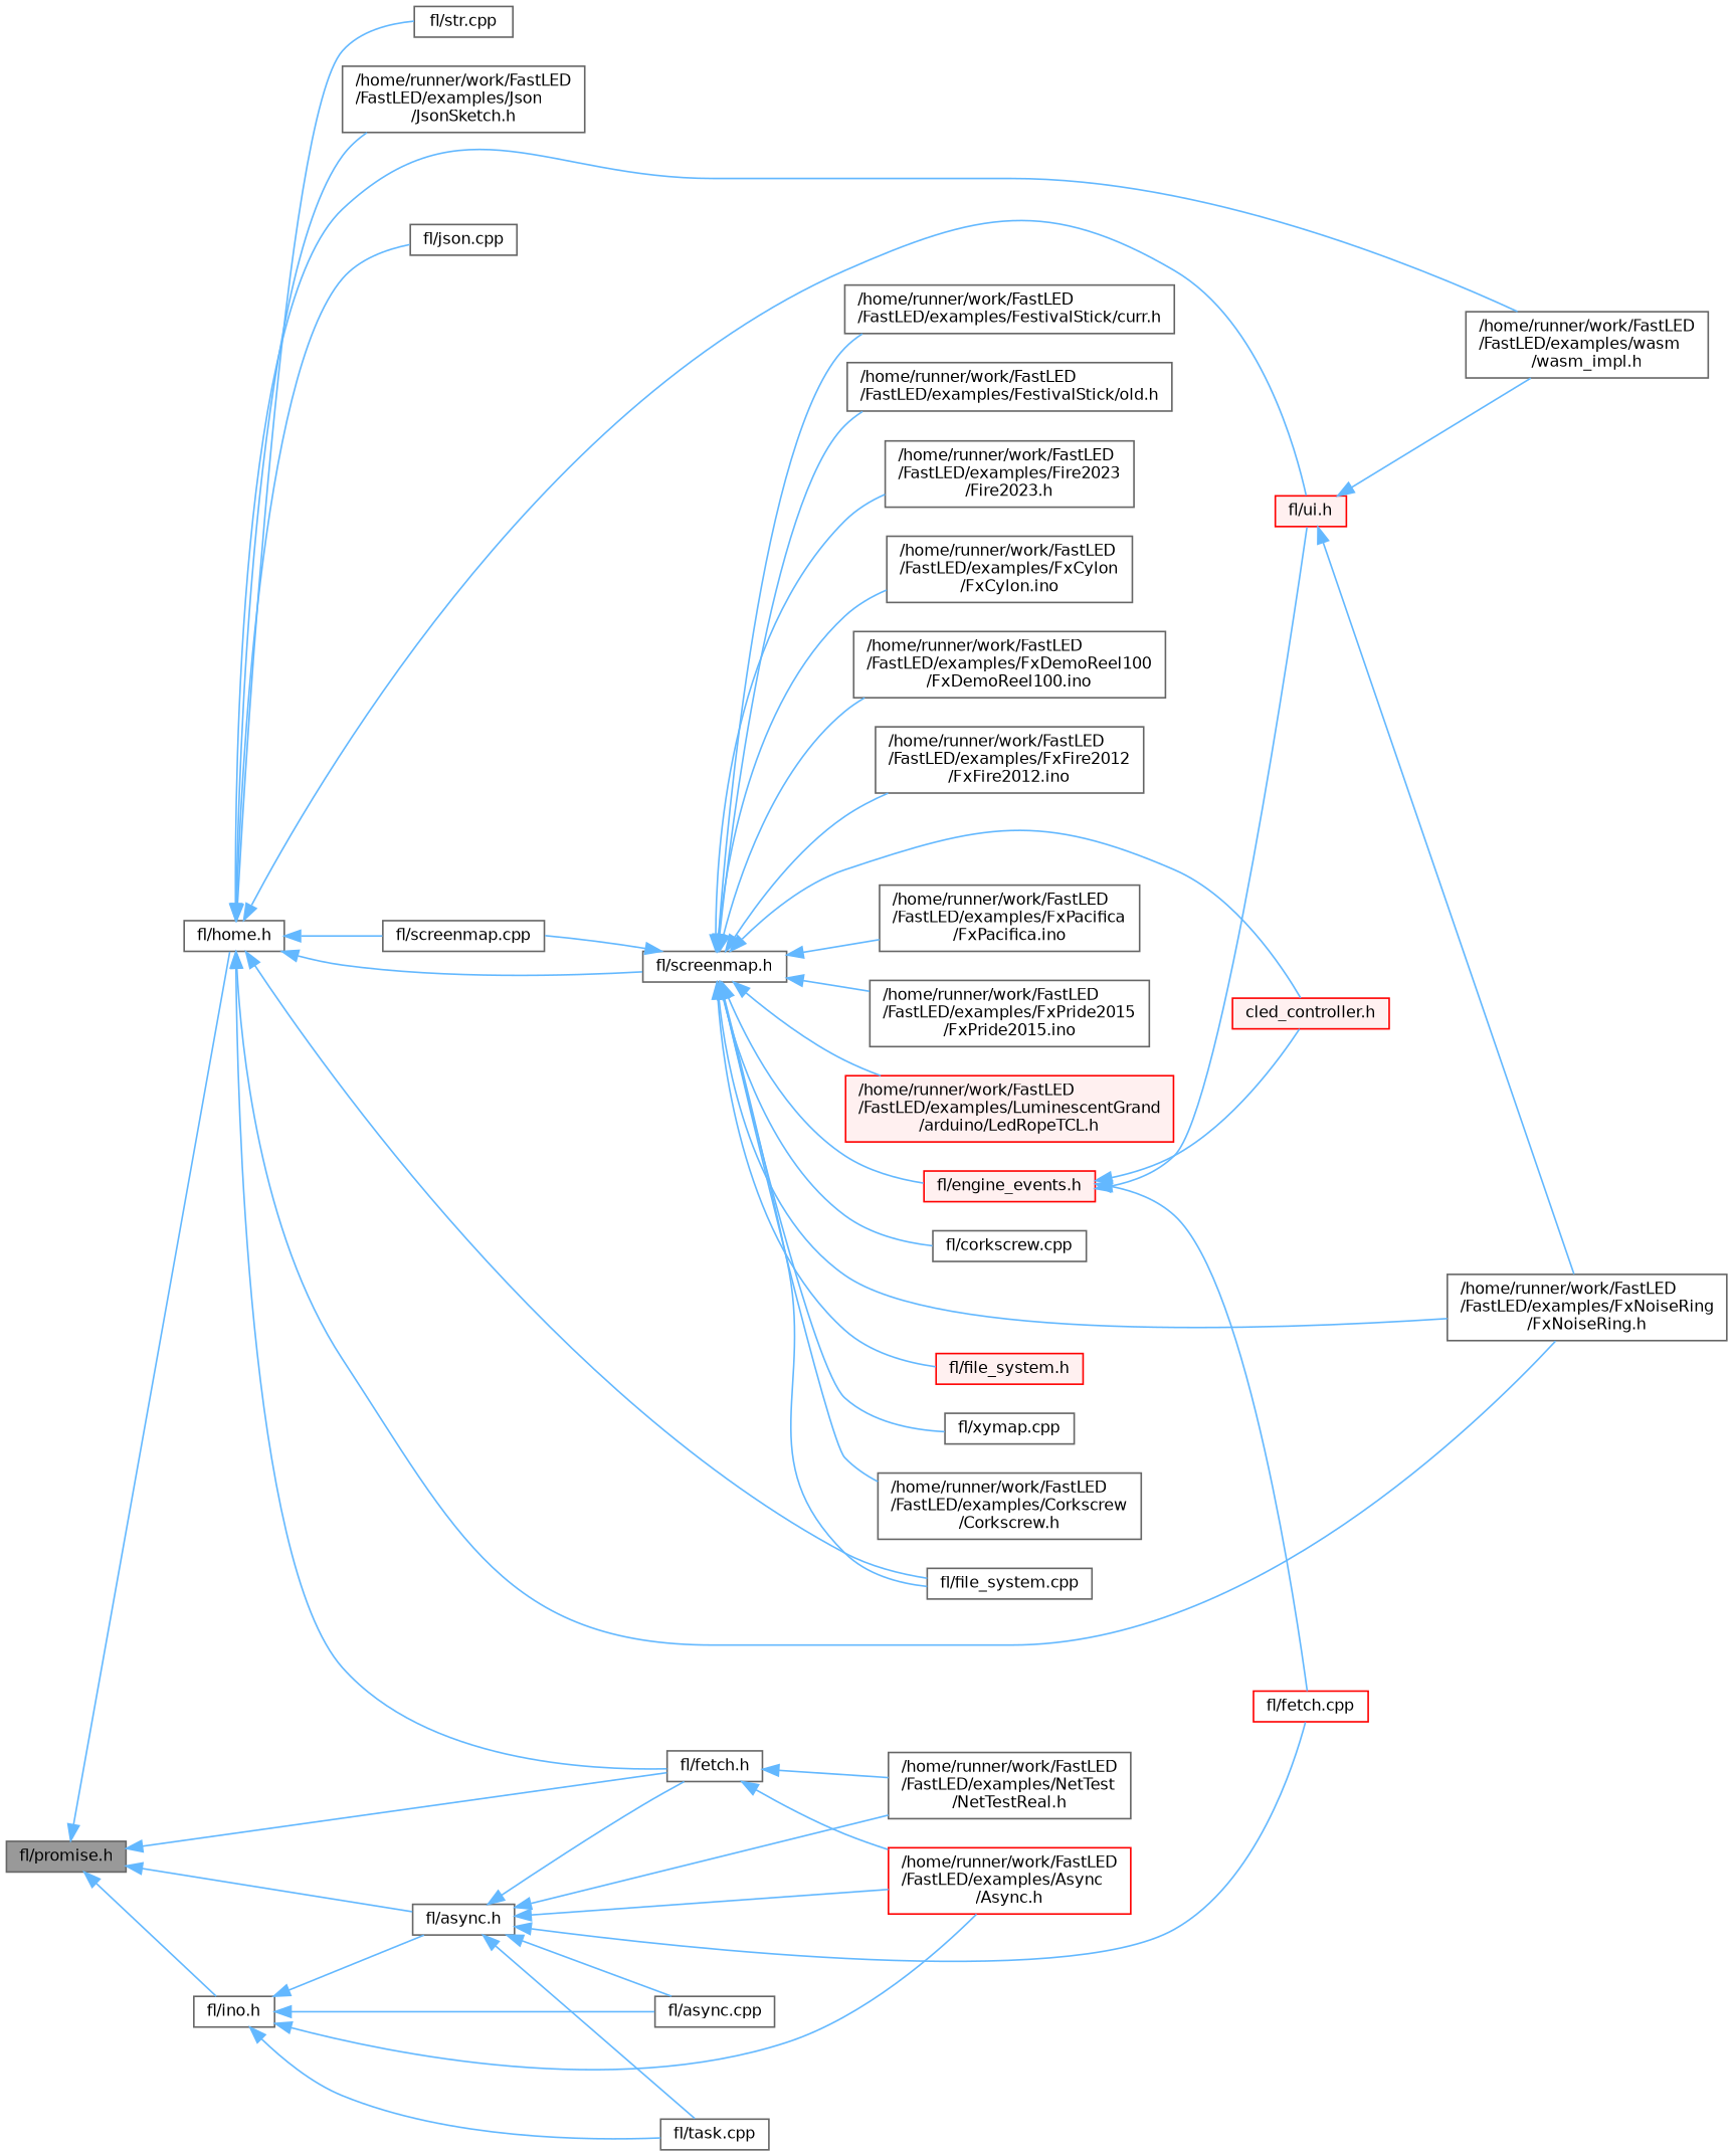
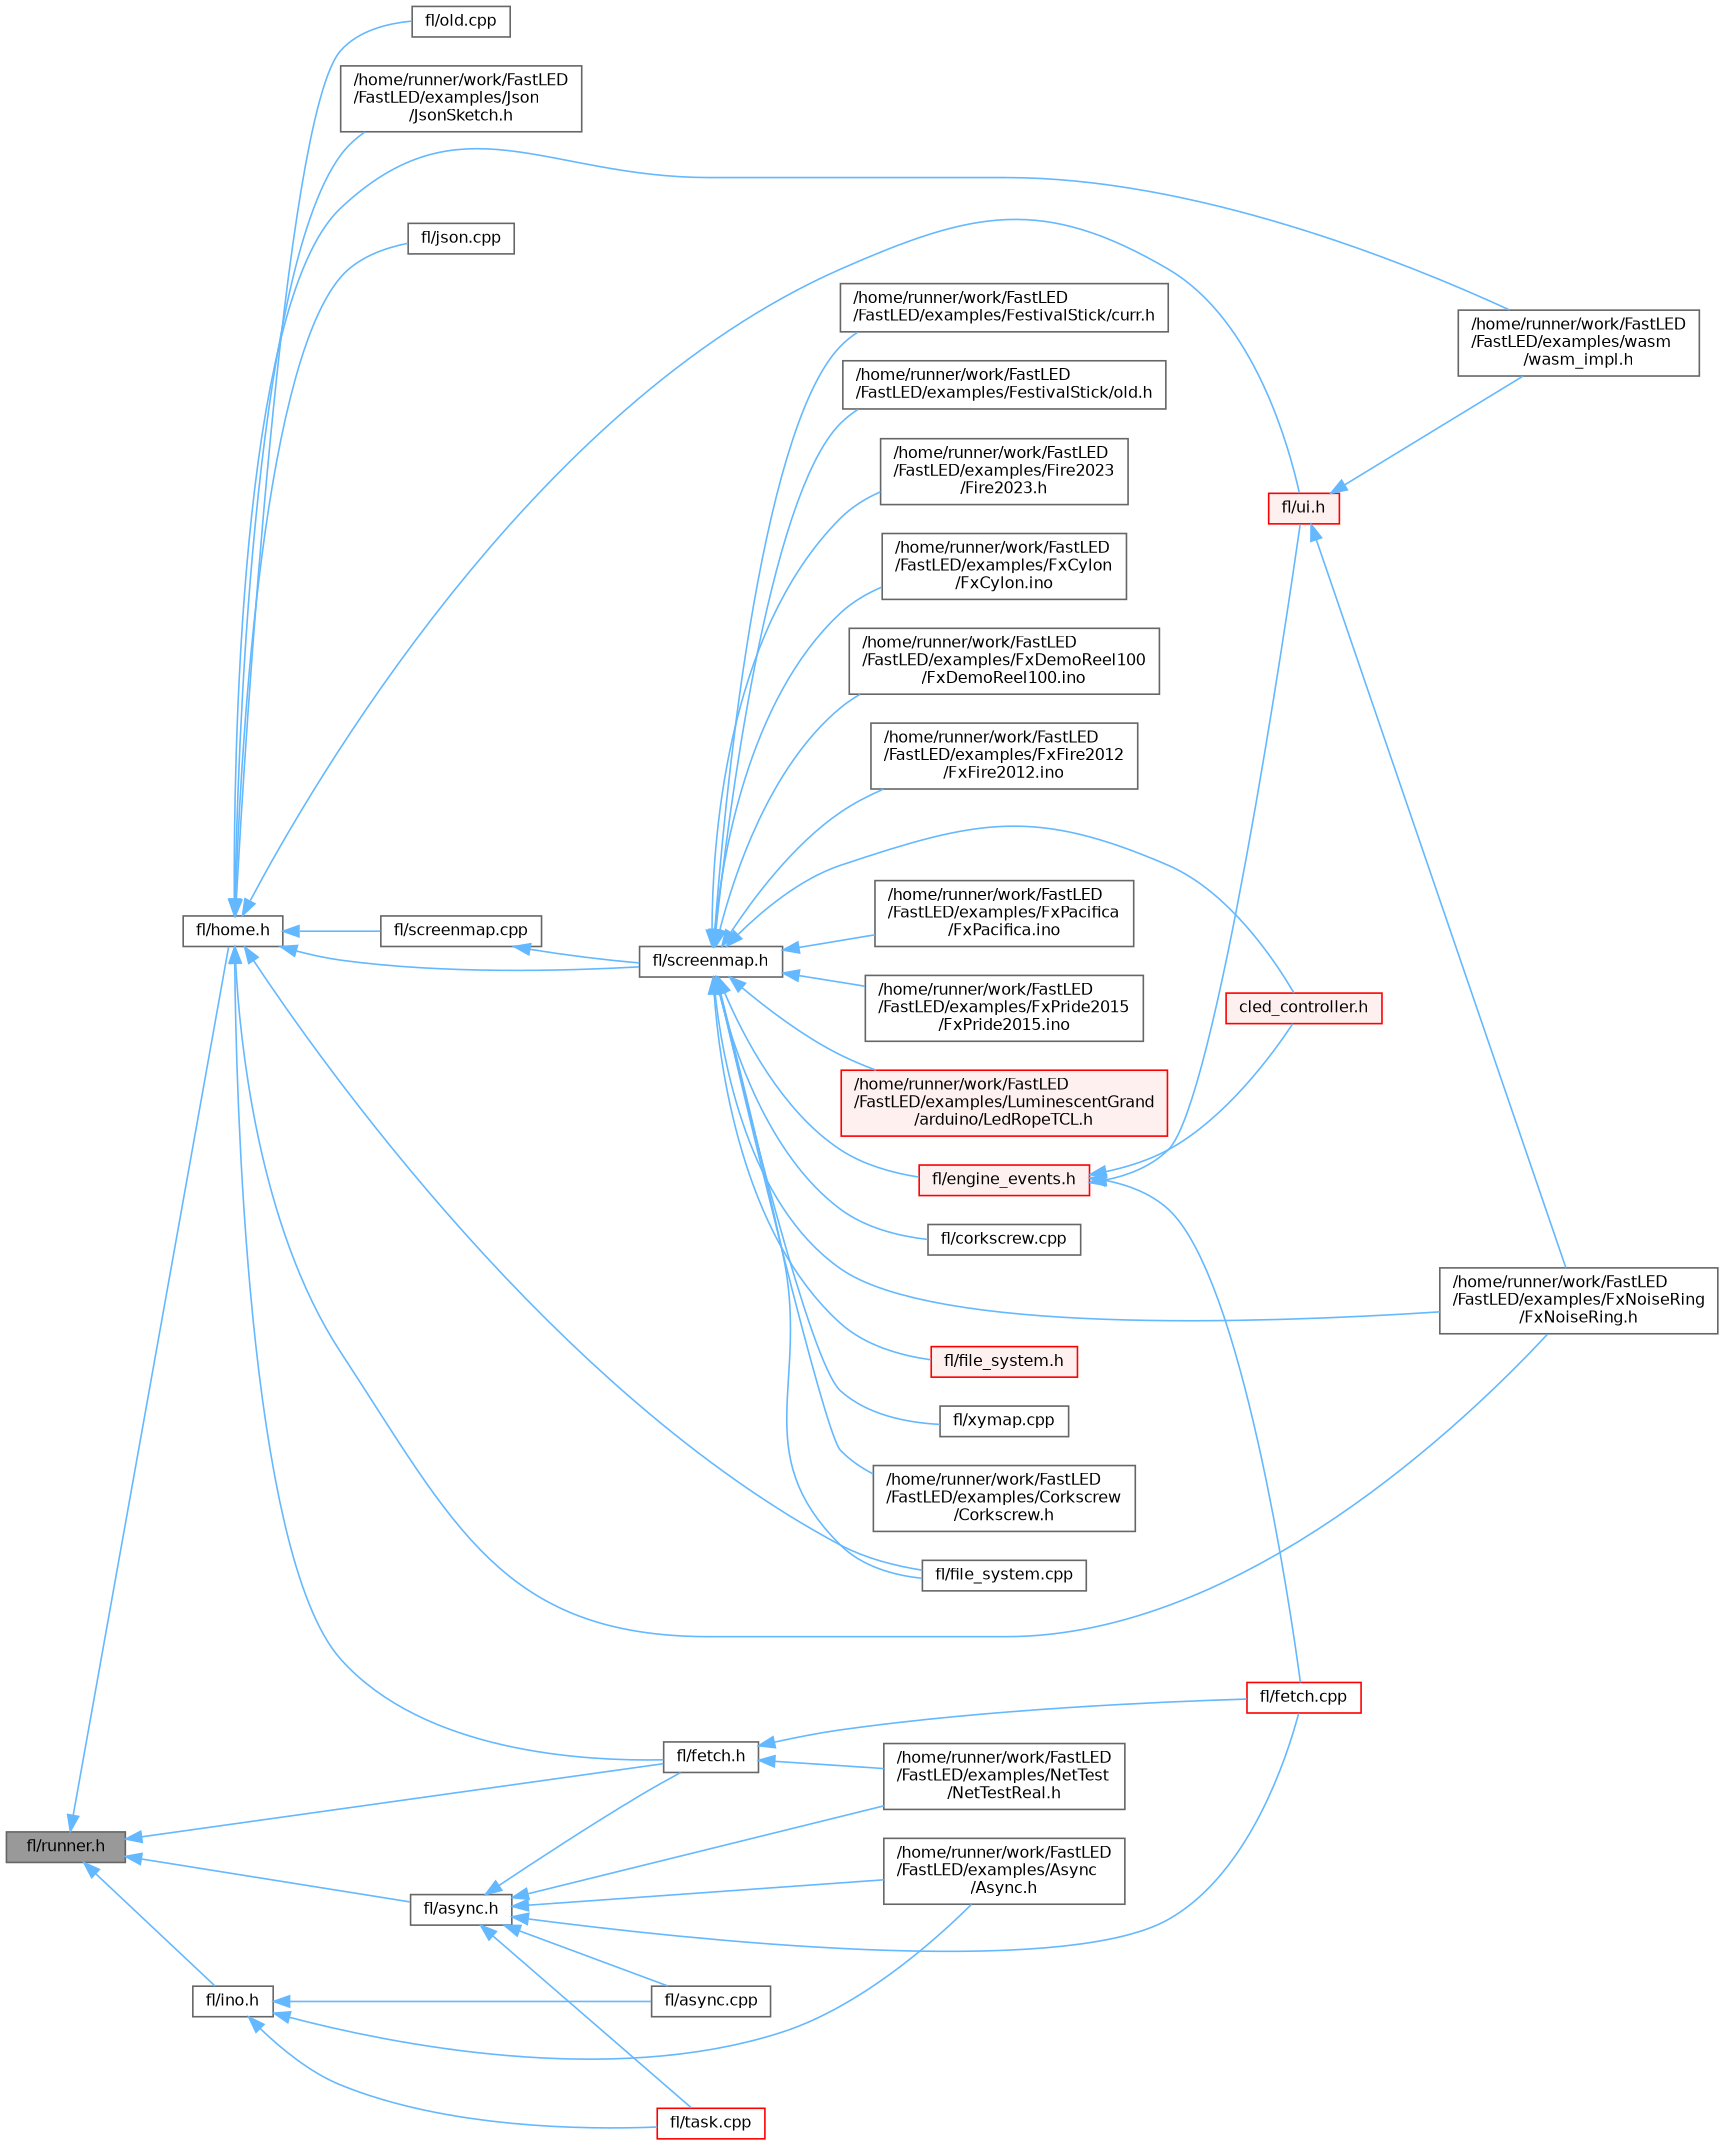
  digraph {
    rankdir=LR
    node [color=grey40 fillcolor=white fontname=Helvetica fontsize=10 shape=box style=filled]
    edge [color=steelblue1 dir=back fontname=Helvetica fontsize=10 labelfontname=Helvetica labelfontsize=10 style=solid]
-   n1 [color=gray40 fillcolor=grey60 fontcolor=black height=0.2 label="fl/promise.h" width=0.4]
+   n1 [color=gray40 fillcolor=grey60 fontcolor=black height=0.2 label="fl/runner.h" width=0.4]
    n2 [height=0.2 label="fl/async.h" width=0.4]
    n3 [height=0.2 label="fl/fetch.h" width=0.4]
    n4 [height=0.2 label="fl/home.h" width=0.4]
    n5 [height=0.2 label="fl/ino.h" width=0.4]
-   n6 [color=red height=0.2 label="/home/runner/work/FastLED\l/FastLED/examples/Async\l/Async.h" width=0.4]
+   n6 [height=0.2 label="/home/runner/work/FastLED\l/FastLED/examples/Async\l/Async.h" width=0.4]
    n7 [height=0.2 label="/home/runner/work/FastLED\l/FastLED/examples/NetTest\l/NetTestReal.h" width=0.4]
    n8 [height=0.2 label="fl/async.cpp" width=0.4]
    n9 [color=red height=0.2 label="fl/fetch.cpp" width=0.4]
-   n10 [height=0.2 label="fl/task.cpp" width=0.4]
+   n10 [color=red height=0.2 label="fl/task.cpp" width=0.4]
    n11 [height=0.2 label="/home/runner/work/FastLED\l/FastLED/examples/FxNoiseRing\l/FxNoiseRing.h" width=0.4]
    n12 [height=0.2 label="/home/runner/work/FastLED\l/FastLED/examples/Json\l/JsonSketch.h" width=0.4]
    n13 [height=0.2 label="/home/runner/work/FastLED\l/FastLED/examples/wasm\l/wasm_impl.h" width=0.4]
    n14 [height=0.2 label="fl/file_system.cpp" width=0.4]
    n15 [height=0.2 label="fl/json.cpp" width=0.4]
    n16 [height=0.2 label="fl/screenmap.cpp" width=0.4]
    n17 [height=0.2 label="fl/screenmap.h" width=0.4]
    n18 [color=red fillcolor="#FFF0F0" height=0.2 label="fl/ui.h" width=0.4]
-   n19 [height=0.2 label="fl/str.cpp" width=0.4]
+   n19 [height=0.2 label="fl/old.cpp" width=0.4]
    n20 [height=0.2 label="/home/runner/work/FastLED\l/FastLED/examples/Corkscrew\l/Corkscrew.h" width=0.4]
    n21 [height=0.2 label="/home/runner/work/FastLED\l/FastLED/examples/FestivalStick/curr.h" width=0.4]
    n22 [height=0.2 label="/home/runner/work/FastLED\l/FastLED/examples/FestivalStick/old.h" width=0.4]
    n23 [height=0.2 label="/home/runner/work/FastLED\l/FastLED/examples/Fire2023\l/Fire2023.h" width=0.4]
    n24 [height=0.2 label="/home/runner/work/FastLED\l/FastLED/examples/FxCylon\l/FxCylon.ino" width=0.4]
    n25 [height=0.2 label="/home/runner/work/FastLED\l/FastLED/examples/FxDemoReel100\l/FxDemoReel100.ino" width=0.4]
    n26 [height=0.2 label="/home/runner/work/FastLED\l/FastLED/examples/FxFire2012\l/FxFire2012.ino" width=0.4]
    n27 [height=0.2 label="/home/runner/work/FastLED\l/FastLED/examples/FxPacifica\l/FxPacifica.ino" width=0.4]
    n28 [height=0.2 label="/home/runner/work/FastLED\l/FastLED/examples/FxPride2015\l/FxPride2015.ino" width=0.4]
    n29 [color=red fillcolor="#FFF0F0" height=0.2 label="/home/runner/work/FastLED\l/FastLED/examples/LuminescentGrand\l/arduino/LedRopeTCL.h" width=0.4]
    n30 [color=red fillcolor="#FFF0F0" height=0.2 label="cled_controller.h" width=0.4]
    n31 [height=0.2 label="fl/corkscrew.cpp" width=0.4]
    n32 [color=red fillcolor="#FFF0F0" height=0.2 label="fl/engine_events.h" width=0.4]
    n33 [color=red fillcolor="#FFF0F0" height=0.2 label="fl/file_system.h" width=0.4]
    n34 [height=0.2 label="fl/xymap.cpp" width=0.4]
    n1 -> n2
    n1 -> n3
    n1 -> n4
    n1 -> n5
    n2 -> n3
    n2 -> n6
    n2 -> n7
    n2 -> n8
    n2 -> n9
    n2 -> n10
    n3 -> n7
-   n3 -> n6
+   n3 -> n9
    n4 -> n3
    n4 -> n11
    n4 -> n12
    n4 -> n13
    n4 -> n14
    n4 -> n15
    n4 -> n16
    n4 -> n17
    n4 -> n18
    n4 -> n19
-   n5 -> n2
    n5 -> n6
    n5 -> n8
    n5 -> n10
    n17 -> n11
    n17 -> n14
-   n17 -> n16
+   n16 -> n17
    n17 -> n20
    n17 -> n21
    n17 -> n22
    n17 -> n23
    n17 -> n24
    n17 -> n25
    n17 -> n26
    n17 -> n27
    n17 -> n28
    n17 -> n29
    n17 -> n30
    n17 -> n31
    n17 -> n32
    n17 -> n33
    n17 -> n34
    n18 -> n11
    n18 -> n13
    n32 -> n9
    n32 -> n18
    n32 -> n30
  }
